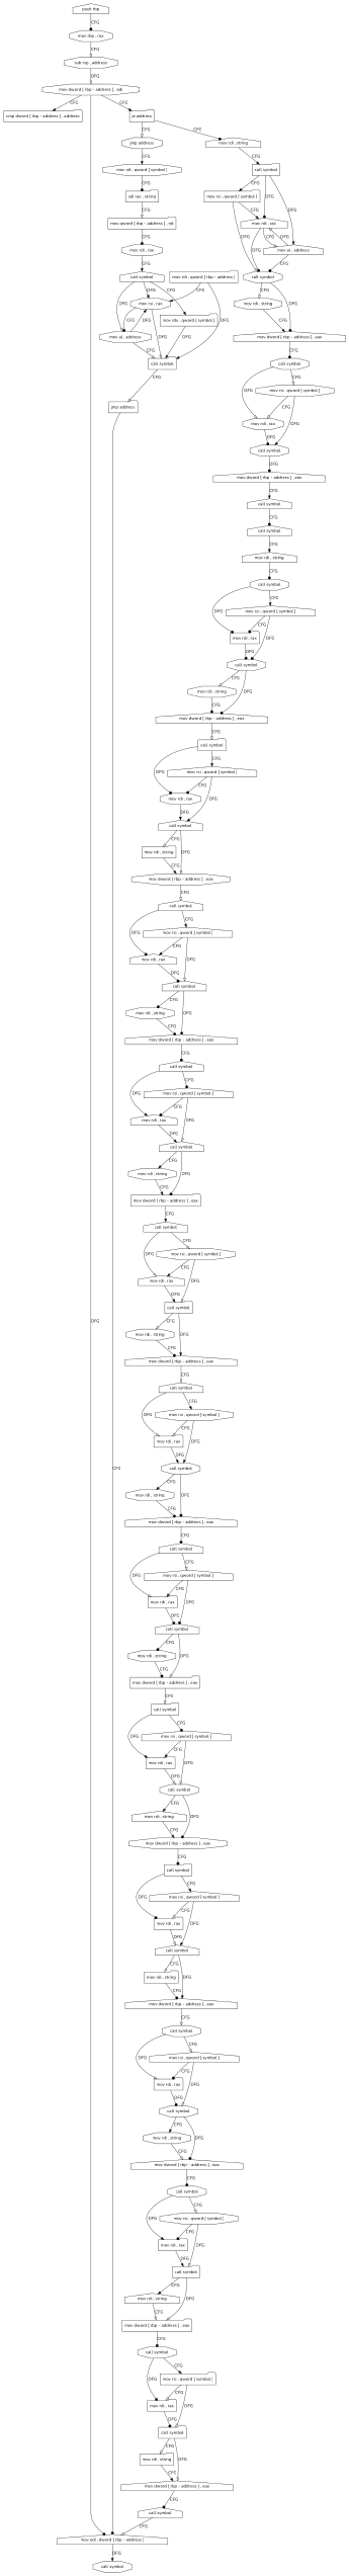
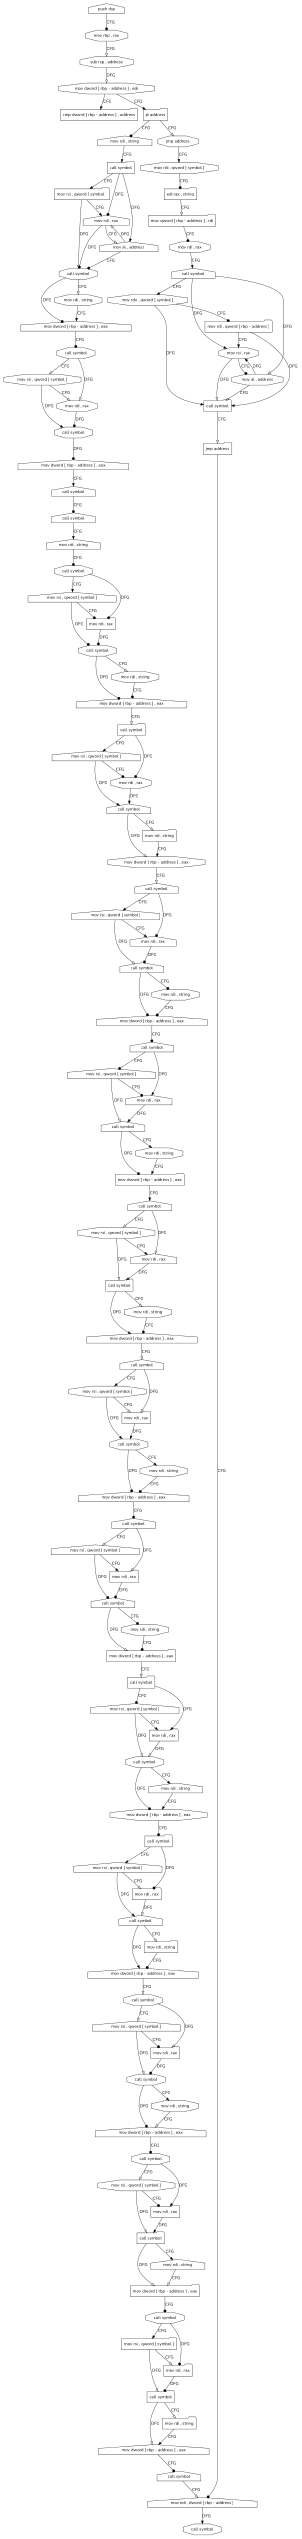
  digraph {
    fontname=Nunito
    node [fontname=Nunito shape=house]
    edge [arrowhead=dot fontname=Nunito]
    n1 [label="push rbp"]
    n2 [label="mov rbp , rax" shape=octagon]
    n3 [label="sub rsp , address" shape=octagon]
    n4 [label="mov dword [ rbp - address ] , edi" shape=octagon]
    n5 [label="cmp dword [ rbp - address ] , address" shape=folder]
    n6 [label="je address" shape=folder]
    n7 [label="mov edi , dword [ rbp - address ]"]
    n8 [label="mov rdi , string"]
    n9 [label="jmp address" shape=octagon]
    n10 [label="call symbol" shape=octagon]
    n11 [label="call symbol" shape=folder]
    n12 [label="mov rdi , qword [ symbol ]" shape=octagon]
    n13 [label="mov rsi , qword [ symbol ]" shape=folder]
    n14 [label="mov rdi , rax"]
    n15 [label="mov al , address"]
    n16 [label="edi rax , string" shape=folder]
    n17 [label="call symbol" shape=octagon]
    n18 [label="mov rdi , string" shape=octagon]
    n19 [label="mov dword [ rbp - address ] , eax"]
    n20 [label="call symbol" shape=octagon]
    n21 [label="mov rsi , qword [ symbol ]" shape=octagon]
    n22 [label="mov rdi , rax" shape=octagon]
    n23 [label="call symbol" shape=octagon]
    n24 [label="mov dword [ rbp - address ] , eax"]
    n25 [label="call symbol"]
    n26 [label="call symbol"]
    n27 [label="mov rdi , string"]
    n28 [label="call symbol" shape=octagon]
    n29 [label="mov rsi , qword [ symbol ]"]
    n30 [label="mov rdi , rax" shape=folder]
    n31 [label="call symbol" shape=octagon]
    n32 [label="mov rdi , string" shape=octagon]
    n33 [label="mov dword [ rbp - address ] , eax"]
    n34 [label="call symbol" shape=folder]
    n35 [label="mov rsi , qword [ symbol ]"]
    n36 [label="mov rdi , rax" shape=octagon]
    n37 [label="call symbol"]
    n38 [label="mov rdi , string" shape=folder]
    n39 [label="mov dword [ rbp - address ] , eax" shape=octagon]
    n40 [label="call symbol"]
    n41 [label="mov rsi , qword [ symbol ]"]
    n42 [label="mov rdi , rax"]
    n43 [label="call symbol"]
    n44 [label="mov rdi , string" shape=octagon]
    n45 [label="mov dword [ rbp - address ] , eax"]
    n46 [label="call symbol"]
    n47 [label="mov rsi , qword [ symbol ]"]
    n48 [label="mov rdi , rax"]
    n49 [label="call symbol"]
    n50 [label="mov rdi , string" shape=octagon]
    n51 [label="mov dword [ rbp - address ] , eax" shape=folder]
    n52 [label="call symbol"]
    n53 [label="mov rsi , qword [ symbol ]" shape=octagon]
    n54 [label="mov rdi , rax"]
    n55 [label="call symbol" shape=folder]
    n56 [label="mov rdi , string" shape=octagon]
    n57 [label="mov dword [ rbp - address ] , eax"]
    n58 [label="call symbol"]
    n59 [label="mov rsi , qword [ symbol ]" shape=octagon]
    n60 [label="mov rdi , rax" shape=folder]
    n61 [label="call symbol" shape=octagon]
    n62 [label="mov rdi , string" shape=octagon]
    n63 [label="mov dword [ rbp - address ] , eax"]
    n64 [label="call symbol"]
    n65 [label="mov rsi , qword [ symbol ]"]
    n66 [label="mov rdi , rax" shape=folder]
    n67 [label="call symbol"]
    n68 [label="mov rdi , string" shape=octagon]
    n69 [label="mov dword [ rbp - address ] , eax" shape=folder]
    n70 [label="call symbol" shape=folder]
    n71 [label="mov rsi , qword [ symbol ]"]
    n72 [label="mov rdi , rax" shape=folder]
    n73 [label="call symbol" shape=octagon]
    n74 [label="mov rdi , string"]
    n75 [label="mov dword [ rbp - address ] , eax" shape=octagon]
    n76 [label="call symbol" shape=folder]
    n77 [label="mov rsi , qword [ symbol ]"]
    n78 [label="mov rdi , rax" shape=folder]
    n79 [label="call symbol"]
    n80 [label="mov rdi , string" shape=folder]
    n81 [label="mov dword [ rbp - address ] , eax"]
    n82 [label="call symbol" shape=octagon]
    n83 [label="mov rsi , qword [ symbol ]"]
    n84 [label="mov rdi , rax" shape=folder]
    n85 [label="call symbol" shape=octagon]
    n86 [label="mov rdi , string" shape=octagon]
    n87 [label="mov dword [ rbp - address ] , eax"]
    n88 [label="call symbol" shape=octagon]
    n89 [label="mov rsi , qword [ symbol ]" shape=octagon]
    n90 [label="mov rdi , rax" shape=folder]
    n91 [label="call symbol" shape=folder]
    n92 [label="mov rdi , string"]
    n93 [label="mov dword [ rbp - address ] , eax" shape=folder]
    n94 [label="call symbol" shape=octagon]
    n95 [label="mov rsi , qword [ symbol ]" shape=folder]
    n96 [label="mov rdi , rax" shape=folder]
    n97 [label="call symbol" shape=folder]
    n98 [label="mov rdi , string" shape=folder]
    n99 [label="mov dword [ rbp - address ] , eax"]
    n100 [label="call symbol"]
    n101 [label="mov qword [ rbp - address ] , rdi" shape=folder]
    n102 [label="mov rdi , rax" shape=octagon]
    n103 [label="call symbol"]
-   n104 [label="mov rdx , qword [ symbol ]" shape=folder]
+   n104 [label="mov rdx , qword [ symbol ]" shape=octagon]
    n105 [label="mov rsi , rax" shape=octagon]
    n106 [label="mov al , address" shape=octagon]
    n107 [label="mov rdi , qword [ rbp - address ]" shape=folder]
    n108 [label="call symbol" shape=folder]
    n109 [label="jmp address" shape=folder]
    n1 -> n2 [label=CFG]
    n2 -> n3 [arrowhead=onormal label=CFG]
    n3 -> n4 [arrowhead=onormal label=DFG]
    n4 -> n5 [arrowhead=normal label=CFG]
    n4 -> n6 [arrowhead=normal label=CFG]
-   n4 -> n7 [label=DFG]
    n6 -> n8 [label=CFG]
    n6 -> n9 [arrowhead=onormal label=CFG]
    n7 -> n10 [arrowhead=normal label=DFG]
    n8 -> n11 [arrowhead=normal label=CFG]
    n9 -> n12 [arrowhead=normal label=CFG]
    n11 -> n13 [arrowhead=normal label=CFG]
    n11 -> n14 [label=DFG]
    n11 -> n15 [arrowhead=normal label=DFG]
    n12 -> n16 [label=CFG]
    n13 -> n14 [arrowhead=normal label=CFG]
    n13 -> n17 [arrowhead=onormal label=DFG]
    n14 -> n15 [arrowhead=onormal label=CFG]
    n14 -> n17 [label=DFG]
    n15 -> n14 [arrowhead=onormal label=DFG]
    n15 -> n17 [label=CFG]
    n16 -> n101 [arrowhead=onormal label=CFG]
    n17 -> n18 [arrowhead=onormal label=CFG]
    n17 -> n19 [label=DFG]
    n18 -> n19 [arrowhead=normal label=CFG]
    n19 -> n20 [label=CFG]
    n20 -> n21 [arrowhead=onormal label=CFG]
    n20 -> n22 [arrowhead=onormal label=DFG]
    n21 -> n22 [arrowhead=onormal label=CFG]
    n21 -> n23 [arrowhead=normal label=DFG]
    n22 -> n23 [label=DFG]
    n23 -> n24 [label=DFG]
    n24 -> n25 [arrowhead=normal label=CFG]
    n25 -> n26 [label=CFG]
    n26 -> n27 [arrowhead=normal label=CFG]
    n27 -> n28 [label=CFG]
    n28 -> n29 [arrowhead=normal label=CFG]
    n28 -> n30 [label=DFG]
    n29 -> n30 [label=CFG]
    n29 -> n31 [label=DFG]
    n30 -> n31 [label=DFG]
    n31 -> n32 [arrowhead=onormal label=CFG]
    n31 -> n33 [label=DFG]
    n32 -> n33 [label=CFG]
    n33 -> n34 [arrowhead=onormal label=CFG]
    n34 -> n35 [arrowhead=normal label=CFG]
    n34 -> n36 [label=DFG]
    n35 -> n36 [label=CFG]
    n35 -> n37 [arrowhead=normal label=DFG]
    n36 -> n37 [arrowhead=normal label=DFG]
    n37 -> n38 [arrowhead=onormal label=CFG]
    n37 -> n39 [arrowhead=onormal label=DFG]
    n38 -> n39 [arrowhead=normal label=CFG]
    n39 -> n40 [arrowhead=onormal label=CFG]
    n40 -> n41 [arrowhead=normal label=CFG]
    n40 -> n42 [label=DFG]
    n41 -> n42 [arrowhead=normal label=CFG]
    n41 -> n43 [arrowhead=onormal label=DFG]
    n42 -> n43 [label=DFG]
    n43 -> n44 [label=CFG]
    n43 -> n45 [label=DFG]
    n44 -> n45 [label=CFG]
    n45 -> n46 [label=CFG]
    n46 -> n47 [label=CFG]
    n46 -> n48 [arrowhead=normal label=DFG]
    n47 -> n48 [label=CFG]
    n47 -> n49 [arrowhead=onormal label=DFG]
    n48 -> n49 [arrowhead=normal label=DFG]
    n49 -> n50 [arrowhead=normal label=CFG]
    n49 -> n51 [label=DFG]
    n50 -> n51 [arrowhead=normal label=CFG]
    n51 -> n52 [arrowhead=normal label=CFG]
    n52 -> n53 [arrowhead=onormal label=CFG]
    n52 -> n54 [arrowhead=onormal label=DFG]
    n53 -> n54 [arrowhead=normal label=CFG]
    n53 -> n55 [arrowhead=onormal label=DFG]
    n54 -> n55 [arrowhead=normal label=DFG]
    n55 -> n56 [arrowhead=onormal label=CFG]
    n55 -> n57 [arrowhead=normal label=DFG]
    n56 -> n57 [label=CFG]
    n57 -> n58 [arrowhead=onormal label=CFG]
    n58 -> n59 [arrowhead=normal label=CFG]
    n58 -> n60 [arrowhead=onormal label=DFG]
    n59 -> n60 [arrowhead=onormal label=CFG]
    n59 -> n61 [arrowhead=normal label=DFG]
    n60 -> n61 [arrowhead=normal label=DFG]
    n61 -> n62 [arrowhead=normal label=CFG]
    n61 -> n63 [label=DFG]
    n62 -> n63 [label=CFG]
    n63 -> n64 [label=CFG]
    n64 -> n65 [arrowhead=onormal label=CFG]
    n64 -> n66 [arrowhead=onormal label=DFG]
    n65 -> n66 [arrowhead=normal label=CFG]
    n65 -> n67 [label=DFG]
    n66 -> n67 [label=DFG]
    n67 -> n68 [label=CFG]
    n67 -> n69 [arrowhead=onormal label=DFG]
    n68 -> n69 [label=CFG]
    n69 -> n70 [arrowhead=onormal label=CFG]
    n70 -> n71 [label=CFG]
    n70 -> n72 [arrowhead=normal label=DFG]
    n71 -> n72 [arrowhead=normal label=CFG]
    n71 -> n73 [arrowhead=onormal label=DFG]
    n72 -> n73 [arrowhead=onormal label=DFG]
    n73 -> n74 [arrowhead=normal label=CFG]
    n73 -> n75 [label=DFG]
    n74 -> n75 [arrowhead=normal label=CFG]
    n75 -> n76 [label=CFG]
    n76 -> n77 [arrowhead=normal label=CFG]
    n76 -> n78 [label=DFG]
    n77 -> n78 [arrowhead=onormal label=CFG]
    n77 -> n79 [arrowhead=normal label=DFG]
    n78 -> n79 [arrowhead=onormal label=DFG]
    n79 -> n80 [arrowhead=onormal label=CFG]
    n79 -> n81 [arrowhead=normal label=DFG]
    n80 -> n81 [label=CFG]
    n81 -> n82 [arrowhead=onormal label=CFG]
    n82 -> n83 [arrowhead=onormal label=CFG]
    n82 -> n84 [arrowhead=onormal label=DFG]
    n83 -> n84 [label=CFG]
    n83 -> n85 [arrowhead=onormal label=DFG]
    n84 -> n85 [label=DFG]
    n85 -> n86 [arrowhead=normal label=CFG]
    n85 -> n87 [label=DFG]
    n86 -> n87 [arrowhead=onormal label=CFG]
    n87 -> n88 [label=CFG]
    n88 -> n89 [arrowhead=onormal label=CFG]
    n88 -> n90 [arrowhead=normal label=DFG]
    n89 -> n90 [label=CFG]
    n89 -> n91 [arrowhead=onormal label=DFG]
    n90 -> n91 [arrowhead=normal label=DFG]
    n91 -> n92 [arrowhead=normal label=CFG]
    n91 -> n93 [arrowhead=onormal label=DFG]
    n92 -> n93 [arrowhead=onormal label=CFG]
    n93 -> n94 [label=CFG]
    n94 -> n95 [arrowhead=normal label=CFG]
    n94 -> n96 [label=DFG]
    n95 -> n96 [arrowhead=onormal label=CFG]
    n95 -> n97 [arrowhead=onormal label=DFG]
    n96 -> n97 [label=DFG]
    n97 -> n98 [arrowhead=onormal label=CFG]
    n97 -> n99 [arrowhead=onormal label=DFG]
    n98 -> n99 [arrowhead=normal label=CFG]
    n99 -> n100 [label=CFG]
    n100 -> n7 [arrowhead=onormal label=CFG]
    n101 -> n102 [label=CFG]
    n102 -> n103 [arrowhead=normal label=CFG]
    n103 -> n104 [arrowhead=normal label=CFG]
    n103 -> n105 [arrowhead=normal label=DFG]
    n103 -> n106 [arrowhead=onormal label=DFG]
+   n104 -> n107 [label=CFG]
    n104 -> n108 [arrowhead=normal label=DFG]
    n105 -> n106 [label=CFG]
    n105 -> n108 [arrowhead=onormal label=DFG]
    n106 -> n105 [arrowhead=normal label=DFG]
    n106 -> n108 [arrowhead=onormal label=CFG]
    n107 -> n105 [arrowhead=normal label=CFG]
    n107 -> n108 [arrowhead=normal label=DFG]
    n108 -> n109 [arrowhead=onormal label=CFG]
    n109 -> n7 [label=CFG]
  }
